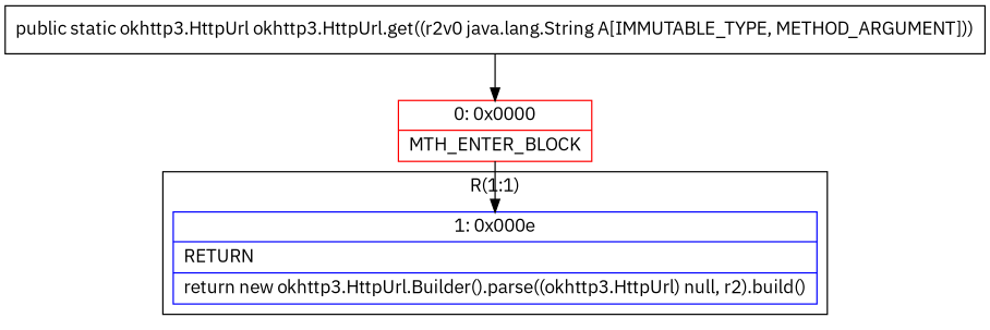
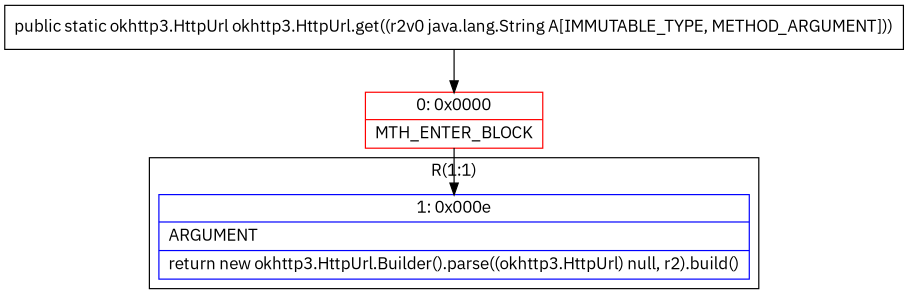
  digraph {
    fontname="IBM Plex Sans"
    node [shape=record fontname="IBM Plex Sans"]
    edge [fontname="IBM Plex Sans"]
-   n1 [color=blue label="{1\:\ 0x000e|RETURN\l|return new okhttp3.HttpUrl.Builder().parse((okhttp3.HttpUrl) null, r2).build()\l}"]
+   n1 [color=blue label="{1\:\ 0x000e|ARGUMENT\l|return new okhttp3.HttpUrl.Builder().parse((okhttp3.HttpUrl) null, r2).build()\l}"]
    n2 [color=red label="{0\:\ 0x0000|MTH_ENTER_BLOCK\l}"]
    n3 [label="{public static okhttp3.HttpUrl okhttp3.HttpUrl.get((r2v0 java.lang.String A[IMMUTABLE_TYPE, METHOD_ARGUMENT])) }"]
    subgraph cluster_1 {
      label="R(1:1)"
      n1
    }
    n2 -> n1
    n3 -> n2
  }
